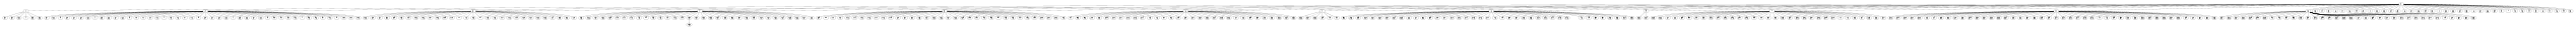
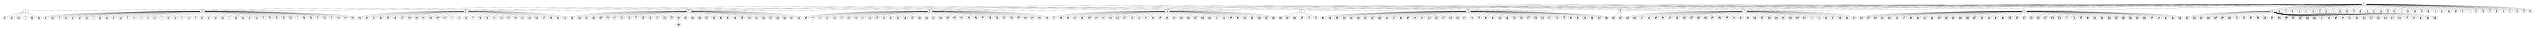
  graph {
    0
    1
    2
    3
    4
    5
    6
    7
    8
    9
    10
    11
    12
    13
    14
    15
    16
    17
    18
    19
    20
    21
    22
    23
    24
    25
    26
    27
    28
    29
    30
    31
    32
    33
    34
    35
    36
    37
    38
    39
    40
    41
    42
    43
    44
    45
    46
    47
    48
    49
    50
    51
    52
    53
    54
    55
    56
    57
    58
    59
    60
    61
    62
    63
    64
    65
    66
    67
    68
    69
    70
    71
    72
    73
    74
    75
    76
    77
    78
    79
    80
    81
    82
    83
    84
    85
    86
    87
    88
    89
    90
    91
    92
    93
    94
    95
    96
    97
    98
    99
    100
    101
    102
    128
    130
    131
    132
    129
    103
    104
    105
    106
    107
    108
    109
    110
    111
    112
    113
    114
    115
    116
    117
    118
    119
    120
    121
    122
    123
    124
    125
    126
    127
    133
    136
    137
    138
    139
    140
    141
    142
    143
    144
    145
    146
    147
    148
    149
    150
    151
    152
    153
    154
    155
    156
    157
    158
    159
    160
    161
    163
    164
    165
    166
    167
    168
    169
    170
    171
    172
    173
    174
    175
    176
    177
    178
    179
    180
    181
    182
    183
    184
    185
    186
    187
    188
    189
    190
    191
    192
    193
    194
    195
    196
    197
    198
    199
    200
    201
    202
    203
    204
    205
    206
    207
    208
    209
    210
    211
    212
    213
    214
    215
    216
    217
    218
    219
    220
    221
    222
    223
    224
    225
    226
    227
    228
    229
    230
    231
    232
    233
    234
    235
    236
    237
    238
    239
    240
    241
    256
    258
    259
    260
    261
    262
    257
    264
    265
    266
    267
    268
    269
    270
    271
    272
    273
    274
    275
    276
    277
    278
    279
    280
    281
    282
    263
    242
    243
    244
    245
    246
+   247
    248
    249
    250
    251
    252
    253
    254
    255
    283
    284
    285
    286
    287
    288
    289
    290
    291
    292
    293
    294
    295
    296
    297
    298
    299
    300
    301
    302
    303
    304
    305
    306
    307
    308
    309
    310
    311
    312
    313
    314
    315
    316
    317
    318
    319
    320
    321
    322
    323
    324
    325
    326
    327
    328
    329
    330
    331
    332
    333
    334
    335
    336
    337
    338
    339
    340
    341
    342
    343
    344
    345
    346
    347
    348
    349
    350
    351
    352
    353
    354
    355
    356
    357
    358
    359
    360
    361
    362
    363
    384
    386
    387
    388
    389
    390
    385
    392
    393
    394
    395
    396
    397
    398
    399
    391
    364
    365
    366
    367
    368
    369
    370
    371
    372
    373
    374
    375
    376
    377
    n392 [label=878]
    379
    380
    381
    382
    383
    135
    0 -- 1
    0 -- 2
    0 -- 3
    0 -- 4
    0 -- 5
    0 -- 6
    0 -- 7
    0 -- 8
    0 -- 9
    0 -- 10
    0 -- 11
    0 -- 12
    0 -- 13
    0 -- 14
    0 -- 15
    0 -- 16
    0 -- 17
    0 -- 18
    0 -- 19
    0 -- 20
    0 -- 21
    0 -- 22
    0 -- 23
    0 -- 24
    0 -- 25
    0 -- 26
    0 -- 27
    0 -- 28
    0 -- 29
    0 -- 30
    0 -- 31
    0 -- 32
    0 -- 33
    0 -- 34
    0 -- 35
    0 -- 36
    0 -- 37
    0 -- 38
    0 -- 39
    0 -- 40
    0 -- 41
    0 -- 42
    0 -- 43
    0 -- 44
    0 -- 45
    0 -- 46
    0 -- 47
    0 -- 48
    0 -- 49
    0 -- 50
    1 -- 51
    1 -- 52
    1 -- 53
    1 -- 54
    1 -- 55
    1 -- 56
    2 -- 57
    2 -- 58
    2 -- 59
    2 -- 60
    2 -- 61
    2 -- 62
    2 -- 63
    2 -- 64
    2 -- 65
    2 -- 66
    2 -- 67
    2 -- 68
    2 -- 69
    2 -- 70
    2 -- 71
    2 -- 72
    2 -- 73
    2 -- 74
    2 -- 75
    2 -- 76
    2 -- 77
    2 -- 78
    2 -- 79
    2 -- 80
    2 -- 81
    2 -- 82
    2 -- 83
    2 -- 84
    2 -- 85
    2 -- 86
    2 -- 87
    2 -- 88
    2 -- 89
    2 -- 90
    2 -- 91
    2 -- 92
    2 -- 93
    2 -- 94
    2 -- 95
    2 -- 96
    2 -- 97
    2 -- 98
    2 -- 99
    2 -- 100
    2 -- 101
    2 -- 102
    3 -- 128
    3 -- 130
    3 -- 131
    3 -- 132
    3 -- 129
    3 -- 103
    3 -- 104
    3 -- 105
    3 -- 106
    3 -- 107
    3 -- 108
    3 -- 109
    3 -- 110
    3 -- 111
    3 -- 112
    3 -- 113
    3 -- 114
    3 -- 115
    3 -- 116
    3 -- 117
    3 -- 118
    3 -- 119
    3 -- 120
    3 -- 121
    3 -- 122
    3 -- 123
    3 -- 124
    3 -- 125
    3 -- 126
    3 -- 127
    4 -- 133
    4 -- 136
    4 -- 137
    4 -- 138
    4 -- 139
    4 -- 140
    4 -- 141
    4 -- 142
    4 -- 143
    4 -- 144
    4 -- 145
    4 -- 146
    4 -- 147
    4 -- 148
    4 -- 149
    4 -- 150
    4 -- 151
    4 -- 152
    4 -- 153
    4 -- 154
    4 -- 155
    4 -- 156
    4 -- 157
    4 -- 158
    4 -- 159
    4 -- 160
    4 -- 161
    4 -- 163
    4 -- 164
    4 -- 165
    4 -- 166
    4 -- 167
    4 -- 168
    5 -- 169
    5 -- 170
    5 -- 171
    5 -- 172
    5 -- 173
    5 -- 174
    5 -- 175
    5 -- 176
    5 -- 177
    5 -- 178
    5 -- 179
    5 -- 180
    5 -- 181
    5 -- 182
    5 -- 183
    5 -- 184
    5 -- 185
    5 -- 186
    5 -- 187
    5 -- 188
    5 -- 189
    5 -- 190
    5 -- 191
    5 -- 192
    5 -- 193
    5 -- 194
    5 -- 195
    5 -- 196
    5 -- 197
    5 -- 198
    5 -- 199
    5 -- 200
    5 -- 201
    5 -- 202
    5 -- 203
    6 -- 204
    6 -- 205
    6 -- 206
    6 -- 207
    6 -- 208
    6 -- 209
    6 -- 210
    6 -- 211
    6 -- 212
    6 -- 213
    6 -- 214
    6 -- 215
    6 -- 216
    6 -- 217
    6 -- 218
    6 -- 219
    6 -- 220
    6 -- 221
    6 -- 222
    6 -- 223
    6 -- 224
    6 -- 225
    6 -- 226
    6 -- 227
    6 -- 228
    6 -- 229
    6 -- 230
    6 -- 231
    6 -- 232
    6 -- 233
    6 -- 234
    6 -- 235
    7 -- 236
    7 -- 237
    7 -- 238
    7 -- 239
    7 -- 240
    7 -- 241
    8 -- 256
    8 -- 258
    8 -- 259
    8 -- 260
    8 -- 261
    8 -- 262
    8 -- 257
    8 -- 264
    8 -- 265
    8 -- 266
    8 -- 267
    8 -- 268
    8 -- 269
    8 -- 270
    8 -- 271
    8 -- 272
    8 -- 273
    8 -- 274
    8 -- 275
    8 -- 276
    8 -- 277
    8 -- 278
    8 -- 279
    8 -- 280
    8 -- 281
    8 -- 282
    8 -- 263
    8 -- 242
    8 -- 243
    8 -- 244
    8 -- 245
    8 -- 246
+   8 -- 247
    8 -- 248
    8 -- 249
    8 -- 250
    8 -- 251
    8 -- 252
    8 -- 253
    8 -- 254
    8 -- 255
    9 -- 283
    9 -- 284
    10 -- 285
    10 -- 286
    10 -- 287
    10 -- 288
    10 -- 289
    10 -- 290
    10 -- 291
    10 -- 292
    10 -- 293
    10 -- 294
    10 -- 295
    10 -- 296
    10 -- 297
    10 -- 298
    10 -- 299
    10 -- 300
    10 -- 301
    10 -- 302
    10 -- 303
    10 -- 304
    10 -- 305
    10 -- 306
    10 -- 307
    10 -- 308
    10 -- 309
    10 -- 310
    10 -- 311
    10 -- 312
    10 -- 313
    10 -- 314
    10 -- 315
    10 -- 316
    10 -- 317
    11 -- 318
    11 -- 319
    11 -- 320
    11 -- 321
    11 -- 322
    11 -- 323
    11 -- 324
    11 -- 325
    11 -- 326
    11 -- 327
    11 -- 328
    11 -- 329
    11 -- 330
    11 -- 331
    11 -- 332
    11 -- 333
    11 -- 334
    11 -- 335
    11 -- 336
    11 -- 337
    11 -- 338
    11 -- 339
    11 -- 340
    11 -- 341
    11 -- 342
    11 -- 343
    11 -- 344
    11 -- 345
    11 -- 346
    11 -- 347
    11 -- 348
    11 -- 349
    11 -- 350
    11 -- 351
    11 -- 352
    11 -- 353
    11 -- 354
    11 -- 355
    11 -- 356
    11 -- 357
    11 -- 358
    11 -- 359
    11 -- 360
    11 -- 361
    11 -- 362
    11 -- 363
    12 -- 384
    12 -- 386
    12 -- 387
    12 -- 388
    12 -- 389
    12 -- 390
    12 -- 385
    12 -- 392
    12 -- 393
    12 -- 394
    12 -- 395
    12 -- 396
    12 -- 397
    12 -- 398
    12 -- 399
    12 -- 391
    12 -- 364
    12 -- 365
    12 -- 366
    12 -- 367
    12 -- 368
    12 -- 369
    12 -- 370
    12 -- 371
    12 -- 372
    12 -- 373
    12 -- 374
    12 -- 375
    12 -- 376
    12 -- 377
    12 -- n392
    12 -- 379
    12 -- 380
    12 -- 381
    12 -- 382
    12 -- 383
    150 -- 135
  }
